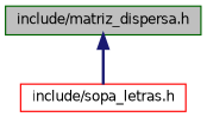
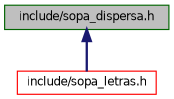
  digraph {
    node [fontname=Helvetica fontsize=10 shape=record style=filled]
-   n1 [color=darkgreen fillcolor=grey75 fontcolor=black height=0.2 label="include/matriz_dispersa.h" width=0.4]
+   n1 [color=darkgreen fillcolor=grey75 fontcolor=black height=0.2 label="include/sopa_dispersa.h" width=0.4]
    n2 [color=red fillcolor=white height=0.2 label="include/sopa_letras.h" width=0.4]
    n1 -> n2 [color=midnightblue dir=back fontname=Helvetica fontsize=10 labelfontname=Helvetica labelfontsize=10 style=bold]
  }
